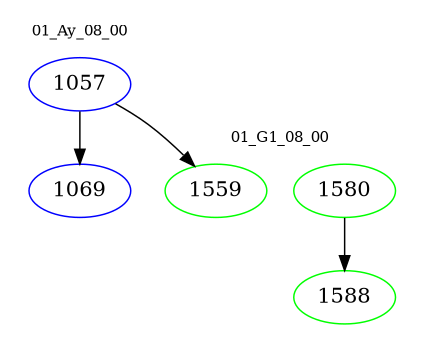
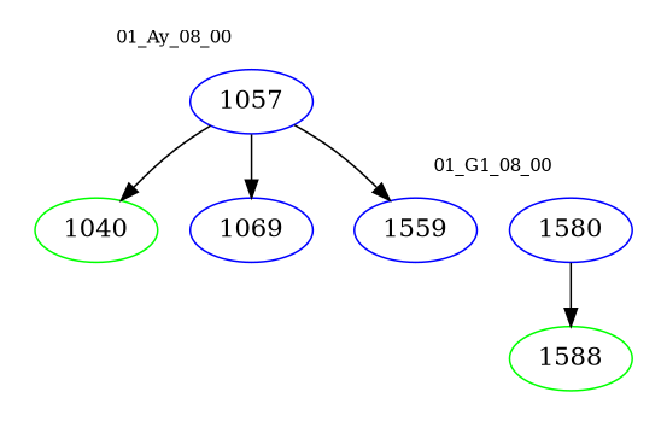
  digraph {
    node [color=blue]
    edge [color=black]
    n1 [label=1057]
+   n2 [color=green label=1040]
    n3 [label=1069]
-   n4 [color=green label=1580]
-   n5 [color=green label=1559]
+   n4 [label=1580]
+   n5 [label=1559]
    n6 [color=green label=1588]
    subgraph cluster_1 {
      color=white
      fontsize=10
      label="01_Ay_08_00"
      n1
+     n2
      n3
    }
    subgraph cluster_2 {
      color=white
      fontsize=10
      label="01_G1_08_00"
      n4
      n5
      n6
    }
+   n1 -> n2
    n1 -> n3
    n1 -> n5
    n4 -> n6
  }
